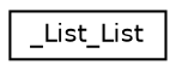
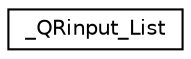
  digraph {
    rankdir=LR
-   n1 [color=black fillcolor=white fontname=Helvetica fontsize=10 height=0.2 label=_List_List shape=record style=filled width=0.4]
+   n1 [color=black fillcolor=white fontname=Helvetica fontsize=10 height=0.2 label=_QRinput_List shape=record style=filled width=0.4]
  }
